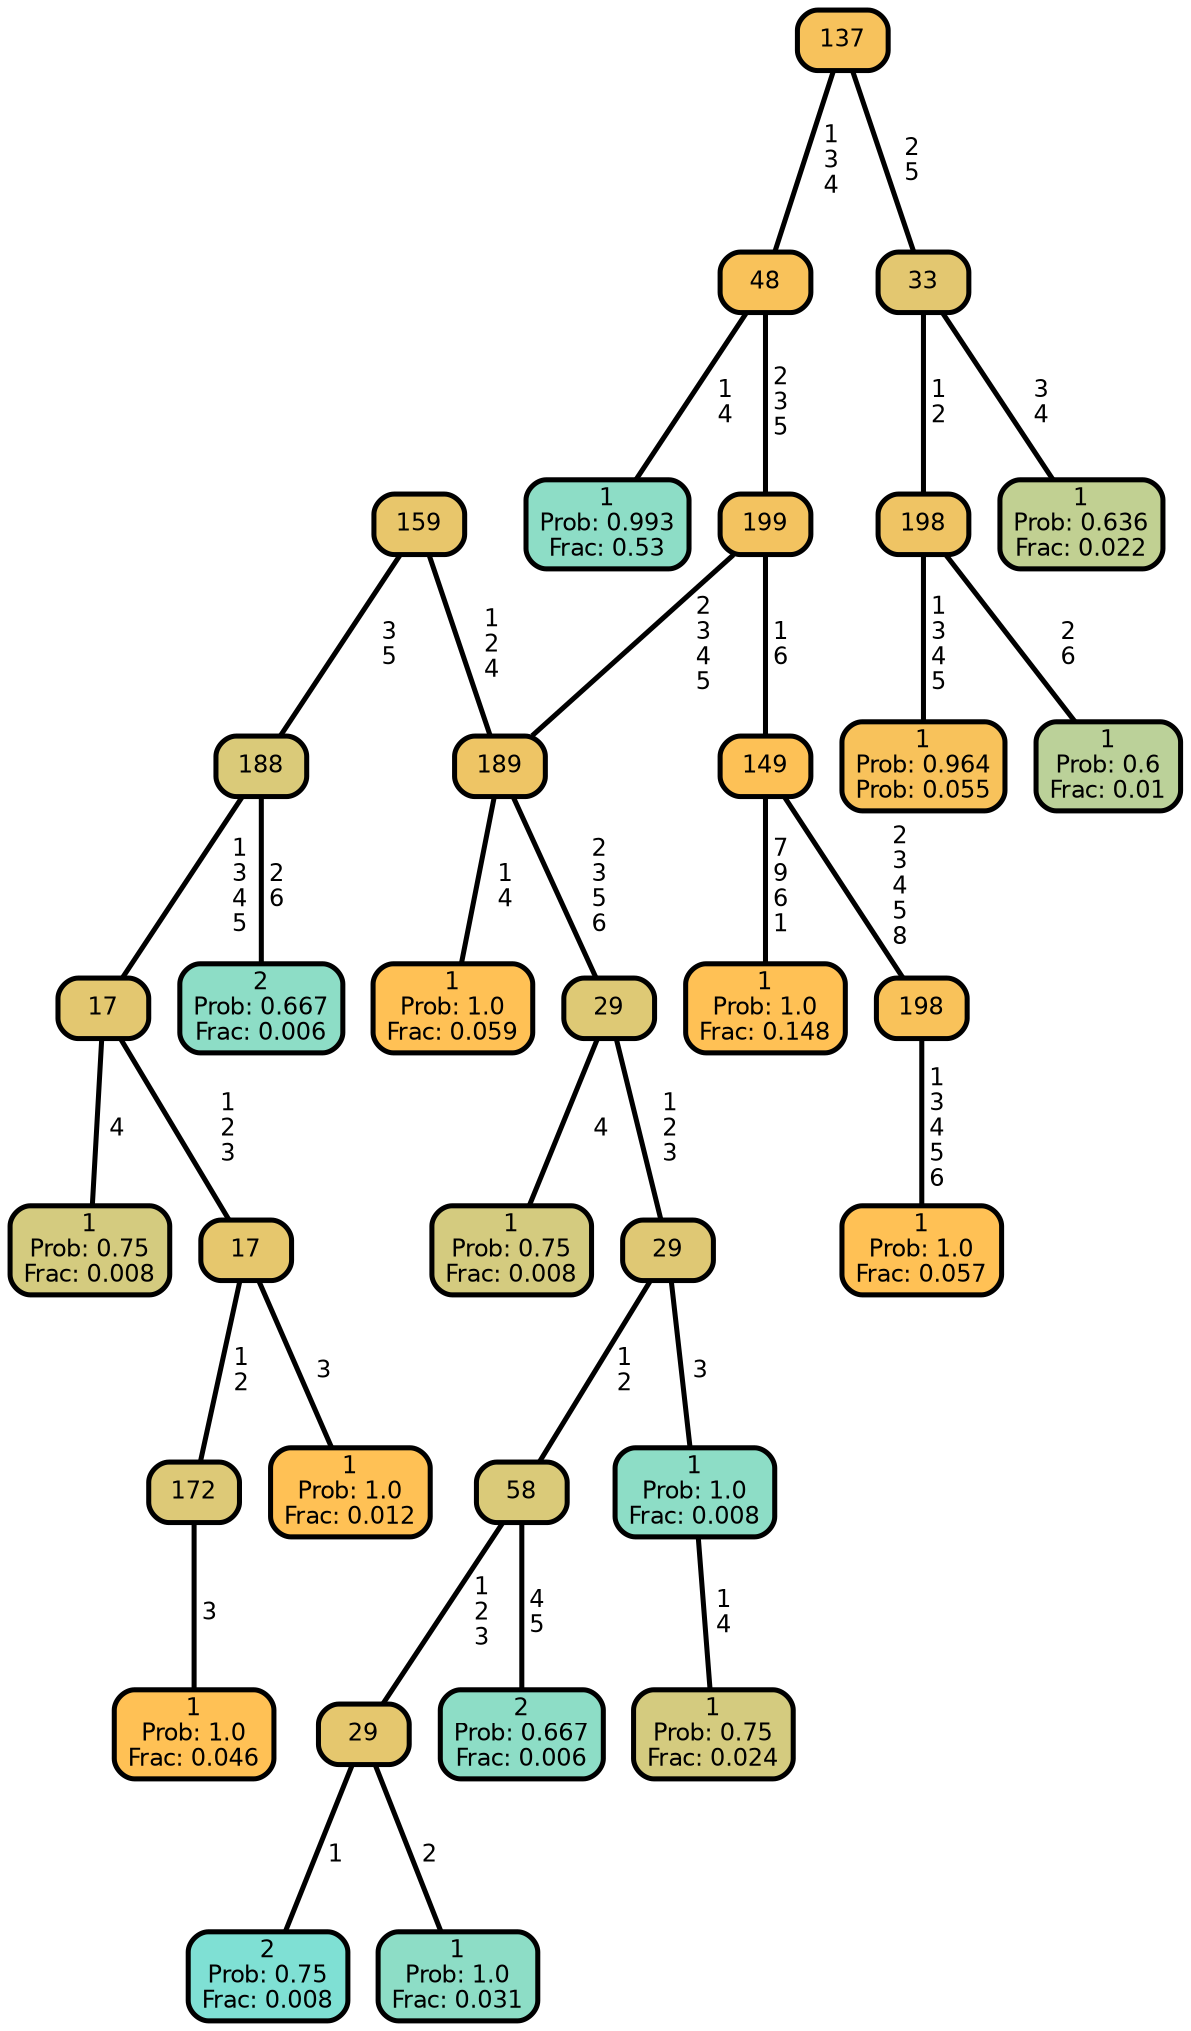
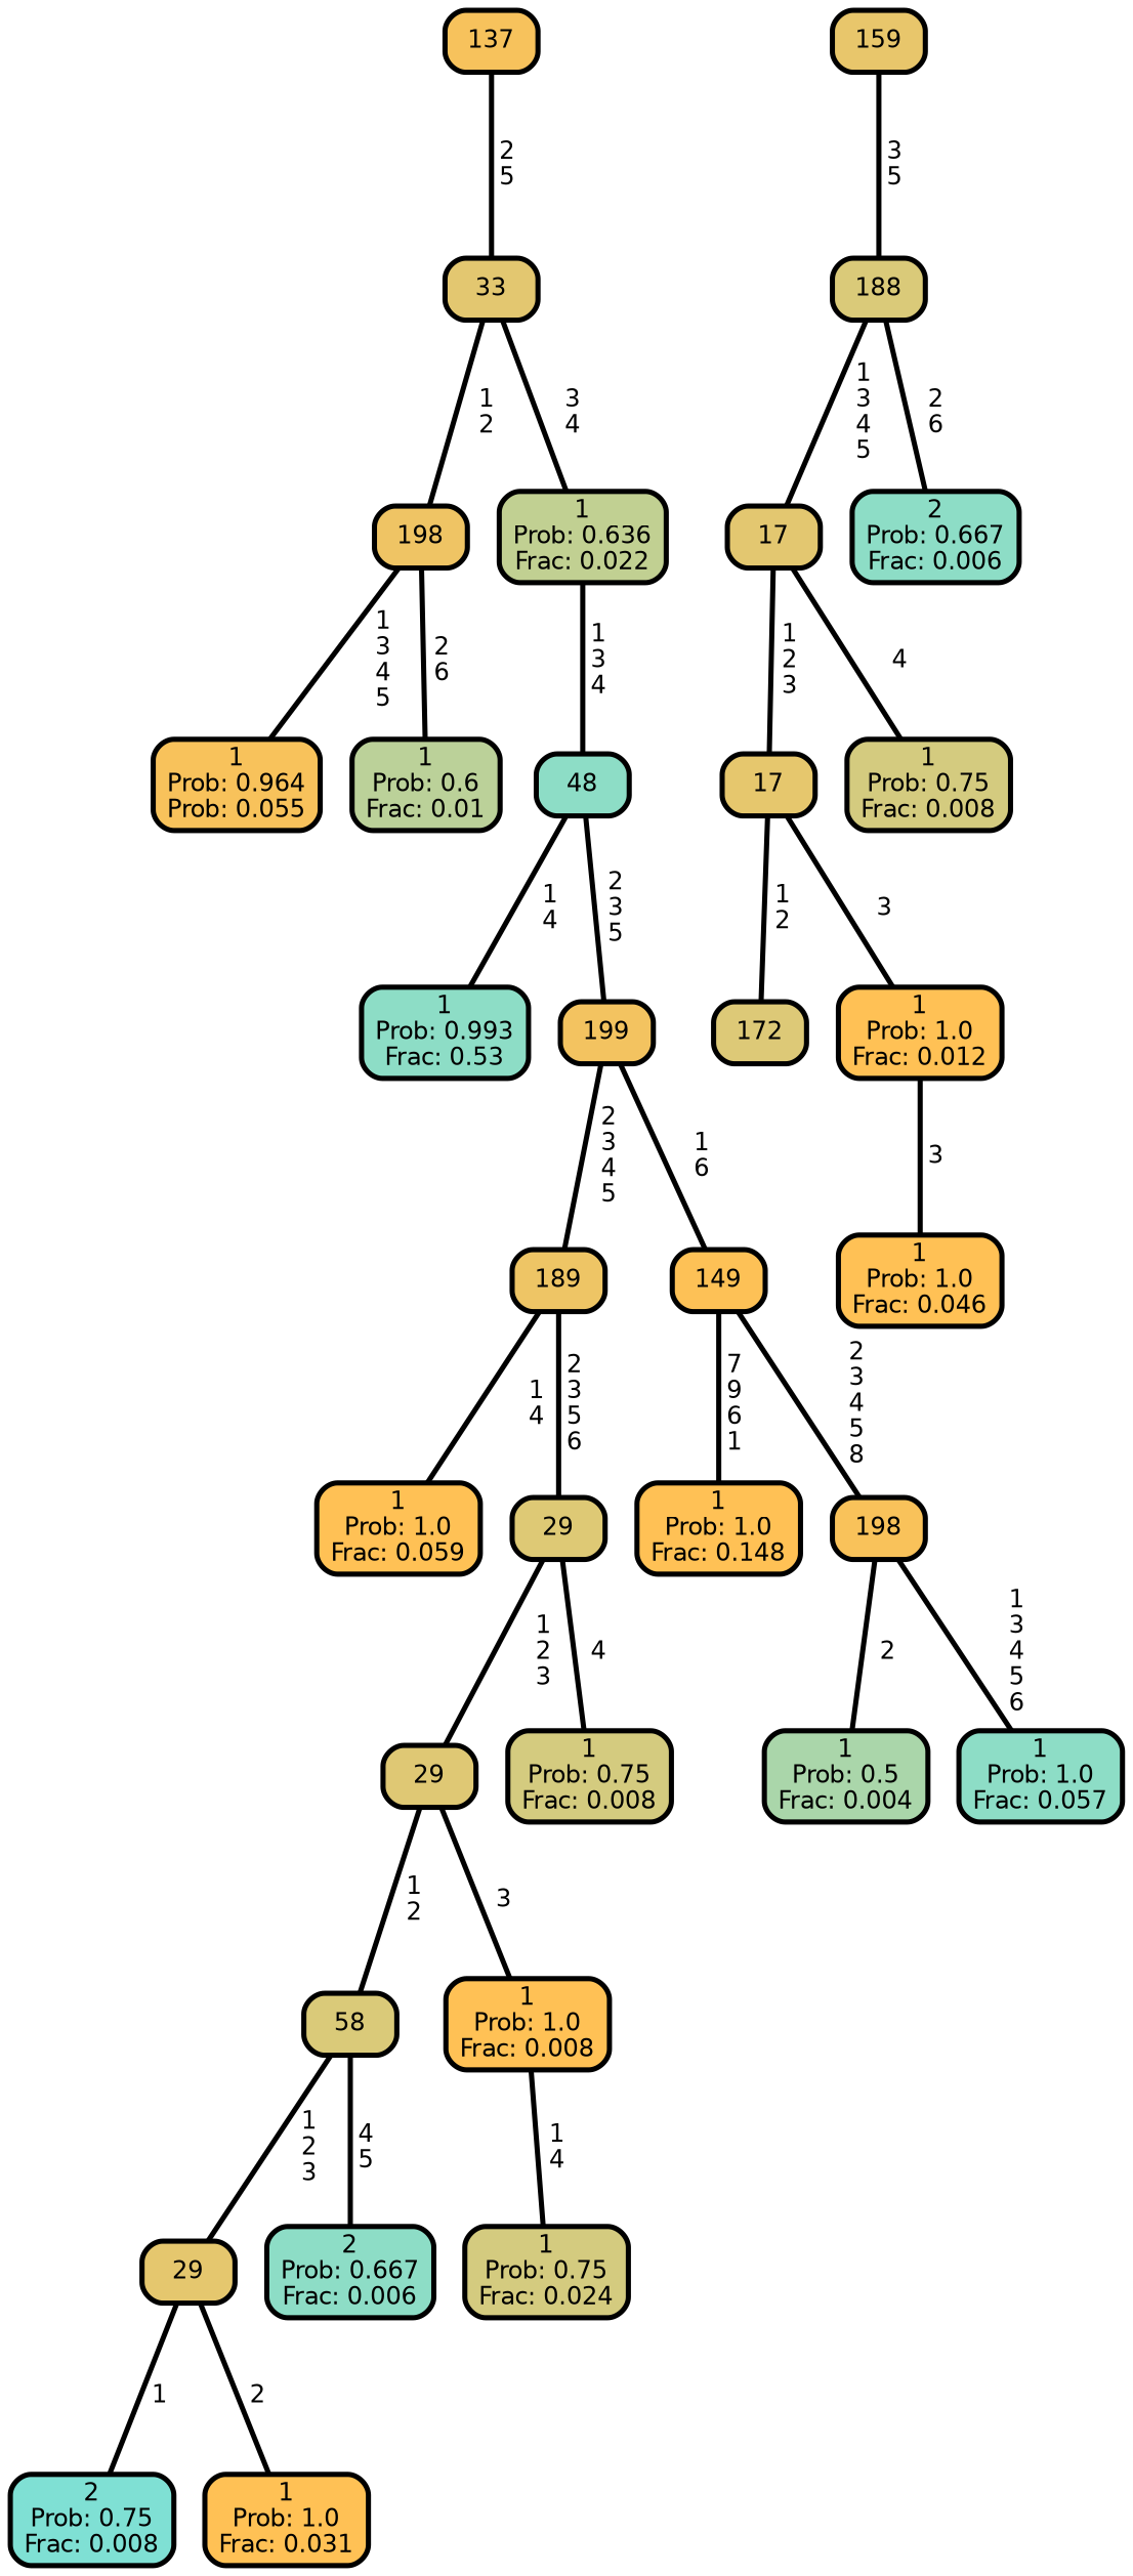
  graph {
    ranksep="0 equally"
    splines=straight
    node [color=black fillcolor="#ffc155" fontcolor=black fontname=helvetica penwidth=3 shape=box style="filled, rounded"]
    edge [color=black fontname=helvetica penwidth=3]
    n1 [fillcolor="#8dddc6" label="1\nProb: 0.993\nFrac: 0.53"]
-   n2 [fillcolor="#f9c25a" label=48]
+   n2 [fillcolor="#8dddc6" label=48]
    n3 [fillcolor="#f3c360" label=199]
    n4 [fillcolor="#eec565" label=189]
    n5 [fillcolor="#fdc156" label=149]
    n6 [label="1\nProb: 1.0\nFrac: 0.059"]
    n7 [fillcolor="#dec975" label=29]
    n8 [fillcolor="#dfc874" label=29]
    n9 [fillcolor="#d4cb7f" label="1\nProb: 0.75\nFrac: 0.008"]
    n10 [fillcolor="#7fe0d4" label="2\nProb: 0.75\nFrac: 0.008"]
    n11 [fillcolor="#e5c76e" label=29]
-   n12 [fillcolor="#8dddc6" label="1\nProb: 1.0\nFrac: 0.031"]
+   n12 [label="1\nProb: 1.0\nFrac: 0.031"]
    n13 [fillcolor="#daca79" label=58]
    n14 [fillcolor="#8dddc6" label="2\nProb: 0.667\nFrac: 0.006"]
-   n15 [fillcolor="#8dddc6" label="1\nProb: 1.0\nFrac: 0.008"]
+   n15 [label="1\nProb: 1.0\nFrac: 0.008"]
    n16 [fillcolor="#d4cb7f" label="1\nProb: 0.75\nFrac: 0.024"]
    n17 [fillcolor="#e8c66b" label=159]
    n18 [fillcolor="#daca79" label=188]
    n19 [fillcolor="#e3c770" label=17]
    n20 [fillcolor="#8dddc6" label="2\nProb: 0.667\nFrac: 0.006"]
    n21 [label="1\nProb: 1.0\nFrac: 0.046"]
    n22 [fillcolor="#ddc977" label=172]
    n23 [fillcolor="#e6c76d" label=17]
    n24 [label="1\nProb: 1.0\nFrac: 0.012"]
    n25 [fillcolor="#d4cb7f" label="1\nProb: 0.75\nFrac: 0.008"]
    n26 [label="1\nProb: 1.0\nFrac: 0.148"]
    n27 [fillcolor="#f9c25a" label=198]
-   n29 [label="1\nProb: 1.0\nFrac: 0.057"]
+   n28 [fillcolor="#aad6aa" label="1\nProb: 0.5\nFrac: 0.004"]
+   n29 [fillcolor="#8dddc6" label="1\nProb: 1.0\nFrac: 0.057"]
    n30 [fillcolor="#f7c25c" label=137]
    n31 [fillcolor="#e3c770" label=33]
    n32 [fillcolor="#efc464" label=198]
    n33 [fillcolor="#c1d092" label="1\nProb: 0.636\nFrac: 0.022"]
    n34 [fillcolor="#f8c25b" label="1\nProb: 0.964\nProb: 0.055"]
    n35 [fillcolor="#bbd199" label="1\nProb: 0.6\nFrac: 0.01"]
    subgraph sub_1 {
      rank=same
    }
    n2 -- n1 [label=" 1\n 4"]
    n2 -- n3 [label=" 2\n 3\n 5"]
    n3 -- n4 [label=" 2\n 3\n 4\n 5"]
    n3 -- n5 [label=" 1\n 6"]
    n4 -- n6 [label=" 1\n 4"]
    n4 -- n7 [label=" 2\n 3\n 5\n 6"]
    n5 -- n26 [label=" 7\n 9\n 6\n 1"]
    n5 -- n27 [label=" 2\n 3\n 4\n 5\n 8"]
    n7 -- n8 [label=" 1\n 2\n 3"]
    n7 -- n9 [label=" 4"]
    n8 -- n13 [label=" 1\n 2"]
    n8 -- n15 [label=" 3"]
    n11 -- n10 [label=" 1"]
    n11 -- n12 [label=" 2"]
    n13 -- n11 [label=" 1\n 2\n 3"]
    n13 -- n14 [label=" 4\n 5"]
    n15 -- n16 [label=" 1\n 4"]
-   n17 -- n4 [label=" 1\n 2\n 4"]
    n17 -- n18 [label=" 3\n 5"]
    n18 -- n19 [label=" 1\n 3\n 4\n 5"]
    n18 -- n20 [label=" 2\n 6"]
    n19 -- n23 [label=" 1\n 2\n 3"]
    n19 -- n25 [label=" 4"]
-   n22 -- n21 [label=" 3"]
+   n24 -- n21 [label=" 3"]
    n23 -- n22 [label=" 1\n 2"]
    n23 -- n24 [label=" 3"]
+   n27 -- n28 [label=" 2"]
    n27 -- n29 [label=" 1\n 3\n 4\n 5\n 6"]
-   n30 -- n2 [label=" 1\n 3\n 4"]
+   n33 -- n2 [label=" 1\n 3\n 4"]
    n30 -- n31 [label=" 2\n 5"]
    n31 -- n32 [label=" 1\n 2"]
    n31 -- n33 [label=" 3\n 4"]
    n32 -- n34 [label=" 1\n 3\n 4\n 5"]
    n32 -- n35 [label=" 2\n 6"]
  }
